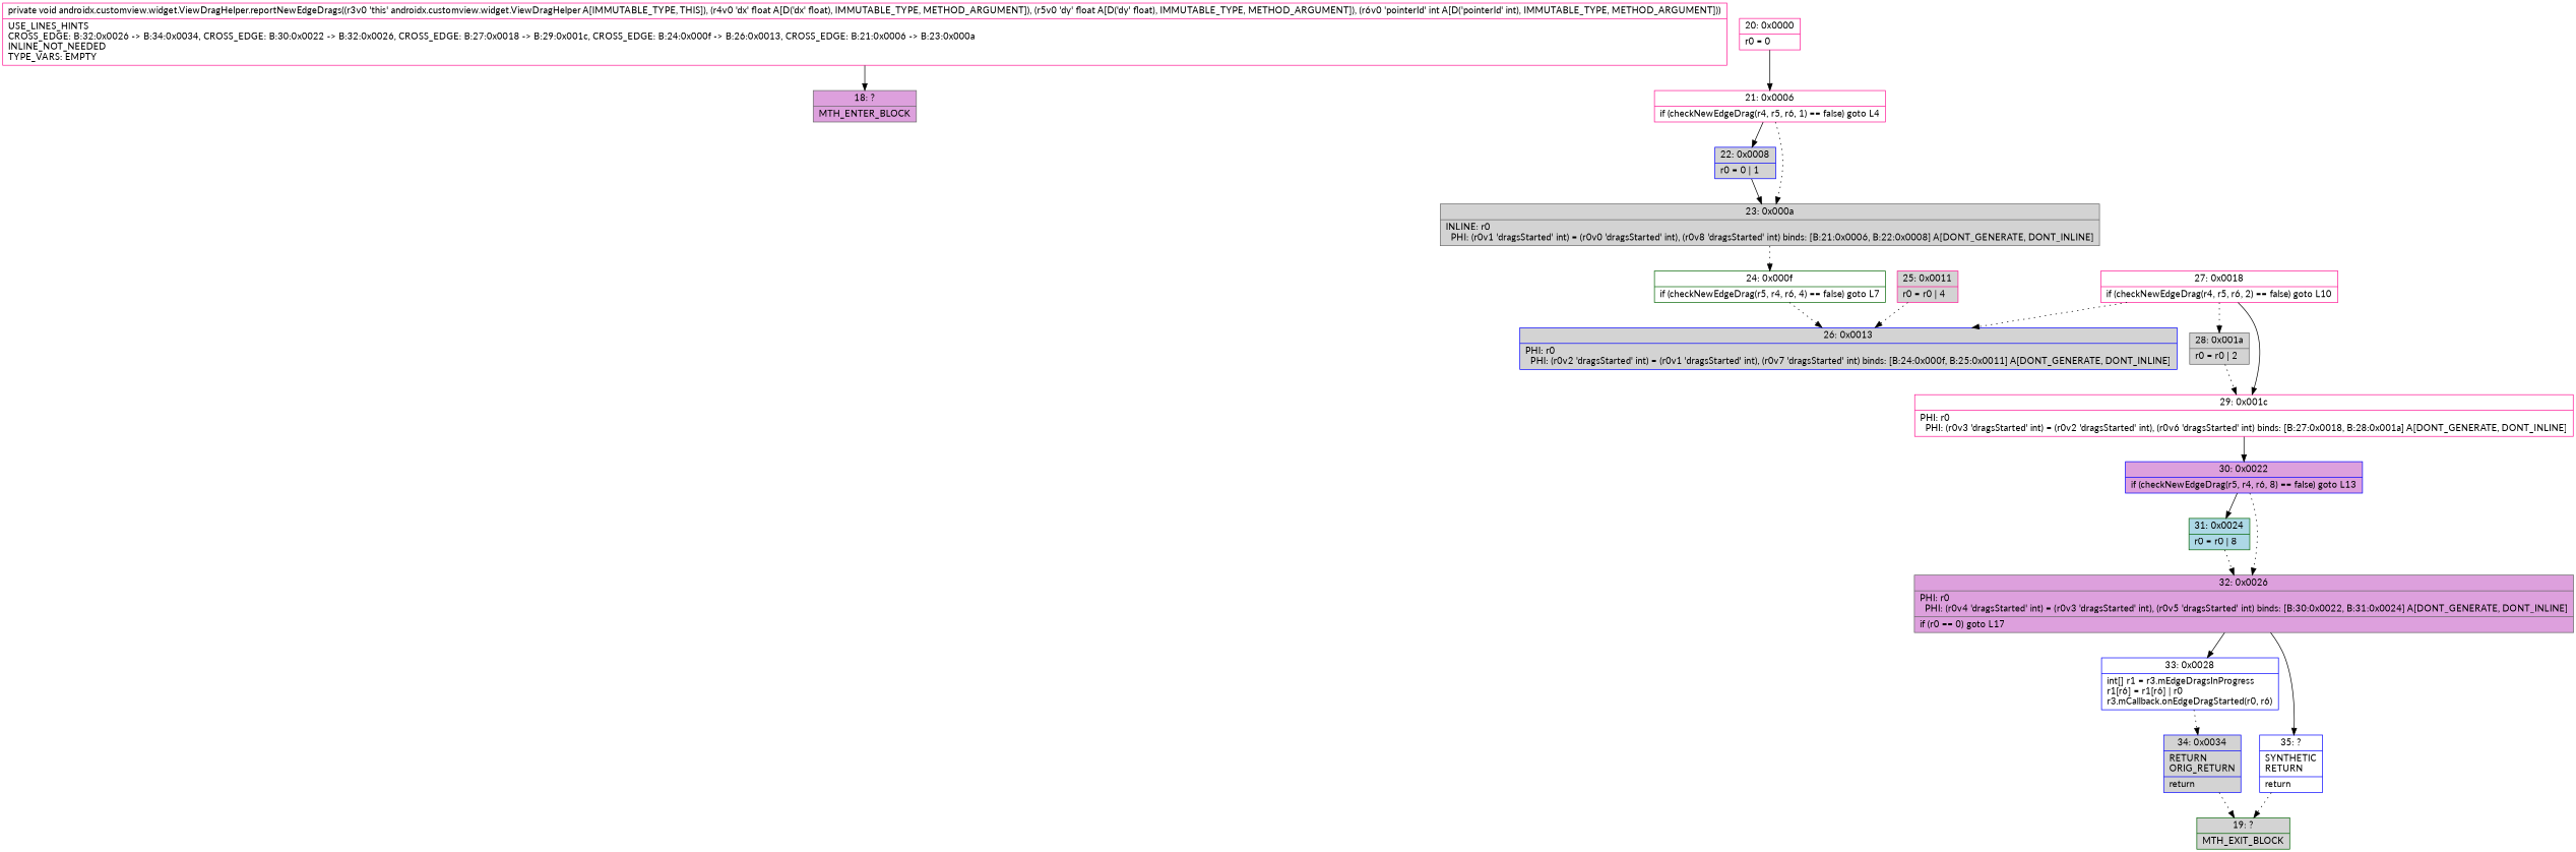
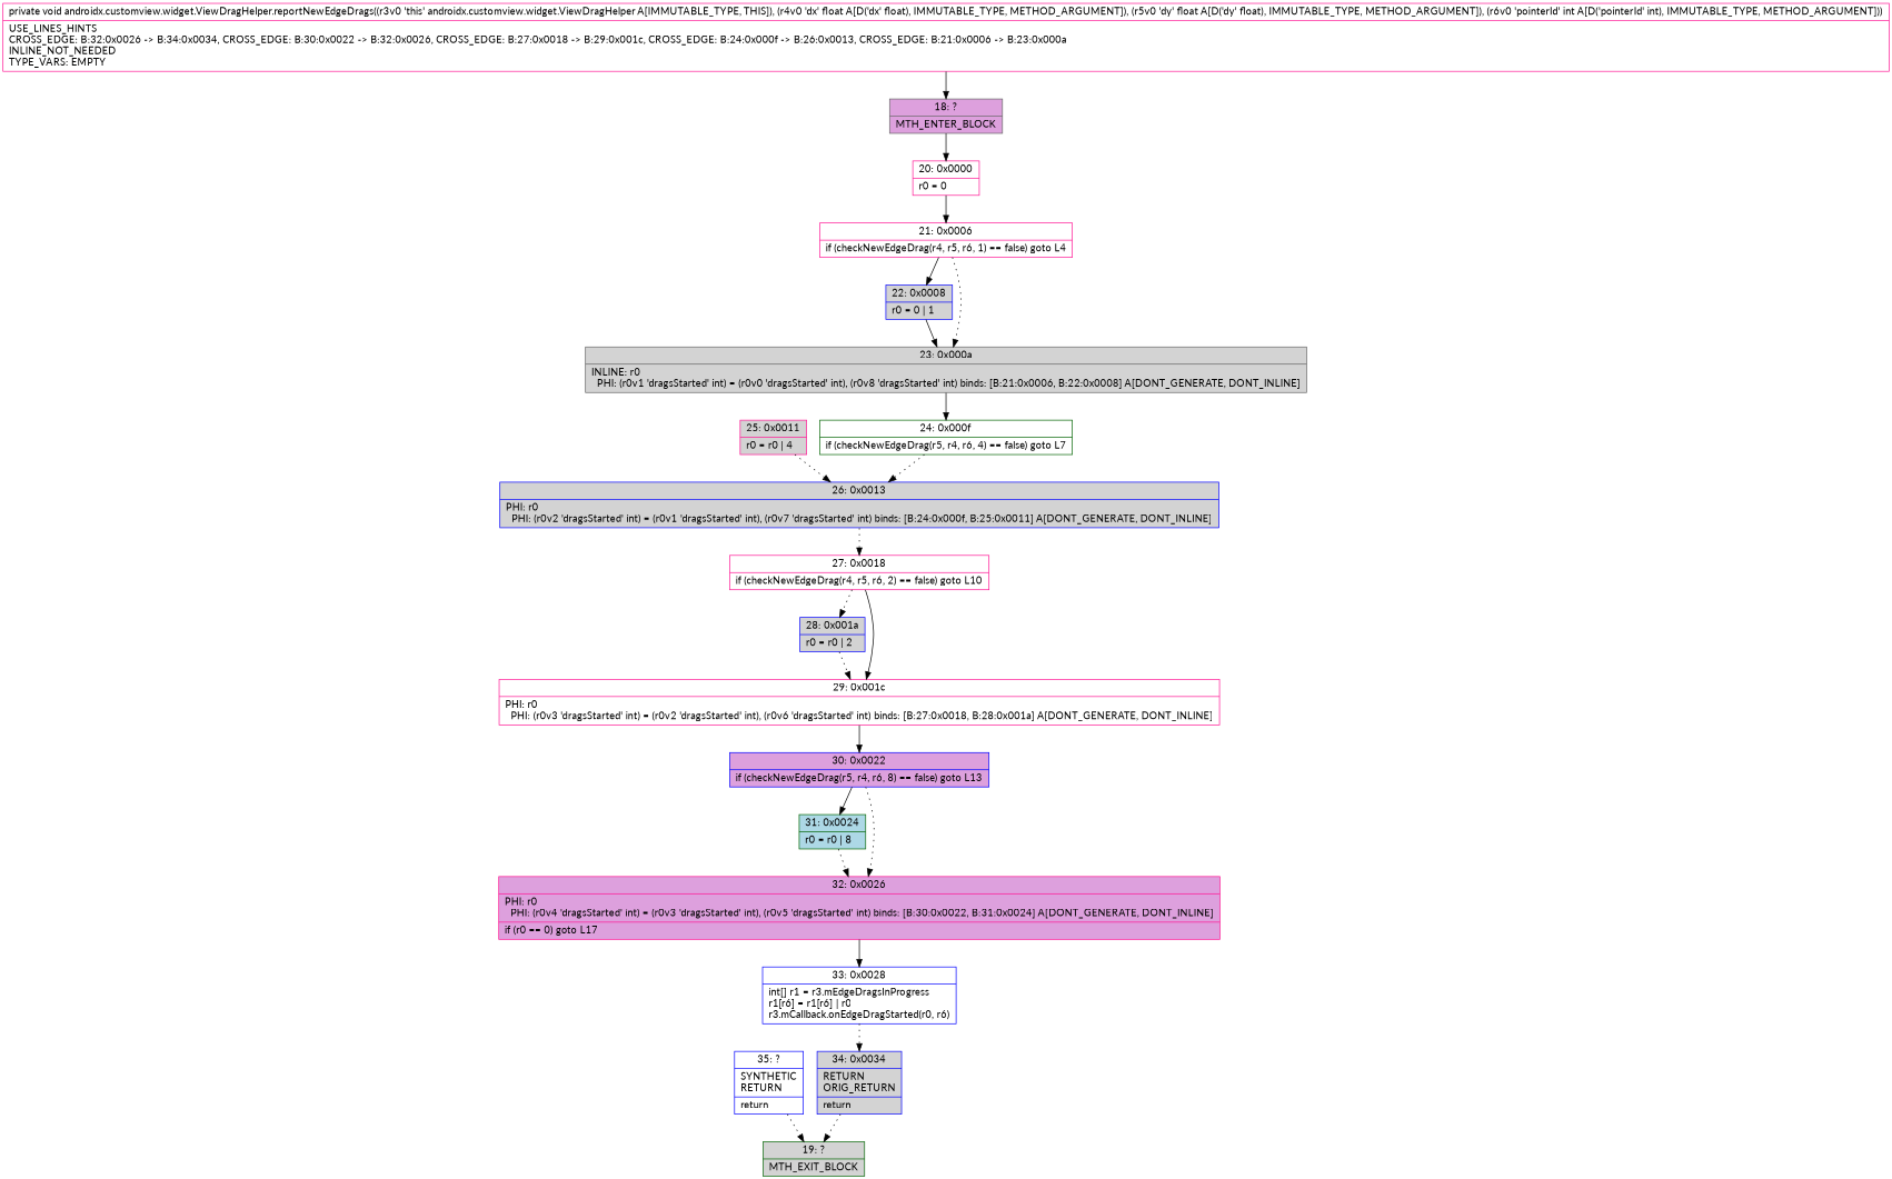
  digraph {
    fontname=Lato
    node [color=deeppink fillcolor=white fontname=Lato shape=record style=filled]
    edge [fontname=Lato style=dotted]
    n1 [color=gray40 fillcolor=plum label="{18\:\ ?|MTH_ENTER_BLOCK\l}"]
    n2 [label="{20\:\ 0x0000|r0 = 0\l}"]
    n3 [label="{21\:\ 0x0006|if (checkNewEdgeDrag(r4, r5, r6, 1) == false) goto L4\l}"]
    n4 [color=blue fillcolor=lightgrey label="{22\:\ 0x0008|r0 = 0 \| 1\l}"]
    n5 [color=gray40 fillcolor=lightgrey label="{23\:\ 0x000a|INLINE: r0 \l  PHI: (r0v1 'dragsStarted' int) = (r0v0 'dragsStarted' int), (r0v8 'dragsStarted' int) binds: [B:21:0x0006, B:22:0x0008] A[DONT_GENERATE, DONT_INLINE]\l}"]
    n6 [color=darkgreen label="{24\:\ 0x000f|if (checkNewEdgeDrag(r5, r4, r6, 4) == false) goto L7\l}"]
    n7 [color=blue fillcolor=lightgrey label="{26\:\ 0x0013|PHI: r0 \l  PHI: (r0v2 'dragsStarted' int) = (r0v1 'dragsStarted' int), (r0v7 'dragsStarted' int) binds: [B:24:0x000f, B:25:0x0011] A[DONT_GENERATE, DONT_INLINE]\l}"]
    n8 [fillcolor=lightgrey label="{25\:\ 0x0011|r0 = r0 \| 4\l}"]
    n9 [label="{27\:\ 0x0018|if (checkNewEdgeDrag(r4, r5, r6, 2) == false) goto L10\l}"]
-   n10 [color=gray40 fillcolor=lightgrey label="{28\:\ 0x001a|r0 = r0 \| 2\l}"]
+   n10 [color=blue fillcolor=lightgrey label="{28\:\ 0x001a|r0 = r0 \| 2\l}"]
    n11 [label="{29\:\ 0x001c|PHI: r0 \l  PHI: (r0v3 'dragsStarted' int) = (r0v2 'dragsStarted' int), (r0v6 'dragsStarted' int) binds: [B:27:0x0018, B:28:0x001a] A[DONT_GENERATE, DONT_INLINE]\l}"]
    n12 [color=blue fillcolor=plum label="{30\:\ 0x0022|if (checkNewEdgeDrag(r5, r4, r6, 8) == false) goto L13\l}"]
    n13 [color=darkgreen fillcolor=lightblue label="{31\:\ 0x0024|r0 = r0 \| 8\l}"]
-   n14 [color=gray40 fillcolor=plum label="{32\:\ 0x0026|PHI: r0 \l  PHI: (r0v4 'dragsStarted' int) = (r0v3 'dragsStarted' int), (r0v5 'dragsStarted' int) binds: [B:30:0x0022, B:31:0x0024] A[DONT_GENERATE, DONT_INLINE]\l|if (r0 == 0) goto L17\l}"]
+   n14 [fillcolor=plum label="{32\:\ 0x0026|PHI: r0 \l  PHI: (r0v4 'dragsStarted' int) = (r0v3 'dragsStarted' int), (r0v5 'dragsStarted' int) binds: [B:30:0x0022, B:31:0x0024] A[DONT_GENERATE, DONT_INLINE]\l|if (r0 == 0) goto L17\l}"]
    n15 [color=blue label="{33\:\ 0x0028|int[] r1 = r3.mEdgeDragsInProgress\lr1[r6] = r1[r6] \| r0\lr3.mCallback.onEdgeDragStarted(r0, r6)\l}"]
    n16 [color=blue label="{35\:\ ?|SYNTHETIC\lRETURN\l|return\l}"]
    n17 [color=blue fillcolor=lightgrey label="{34\:\ 0x0034|RETURN\lORIG_RETURN\l|return\l}"]
    n18 [color=darkgreen fillcolor=lightgrey label="{19\:\ ?|MTH_EXIT_BLOCK\l}"]
    n19 [label="{private void androidx.customview.widget.ViewDragHelper.reportNewEdgeDrags((r3v0 'this' androidx.customview.widget.ViewDragHelper A[IMMUTABLE_TYPE, THIS]), (r4v0 'dx' float A[D('dx' float), IMMUTABLE_TYPE, METHOD_ARGUMENT]), (r5v0 'dy' float A[D('dy' float), IMMUTABLE_TYPE, METHOD_ARGUMENT]), (r6v0 'pointerId' int A[D('pointerId' int), IMMUTABLE_TYPE, METHOD_ARGUMENT]))  | USE_LINES_HINTS\lCROSS_EDGE: B:32:0x0026 \-\> B:34:0x0034, CROSS_EDGE: B:30:0x0022 \-\> B:32:0x0026, CROSS_EDGE: B:27:0x0018 \-\> B:29:0x001c, CROSS_EDGE: B:24:0x000f \-\> B:26:0x0013, CROSS_EDGE: B:21:0x0006 \-\> B:23:0x000a\lINLINE_NOT_NEEDED\lTYPE_VARS: EMPTY\l}"]
+   n1 -> n2 [style=solid]
    n2 -> n3 [style=solid]
    n3 -> n4 [style=solid]
    n3 -> n5
    n4 -> n5 [style=solid]
-   n5 -> n6
+   n5 -> n6 [style=solid]
    n6 -> n7
-   n9 -> n7
+   n7 -> n9
    n8 -> n7
    n9 -> n10
    n9 -> n11 [style=solid]
    n10 -> n11
    n11 -> n12 [style=solid]
    n12 -> n13 [style=solid]
    n12 -> n14
    n13 -> n14
    n14 -> n15 [style=solid]
-   n14 -> n16 [style=solid]
    n15 -> n17
    n16 -> n18
    n17 -> n18
    n19 -> n1 [style=solid]
  }
